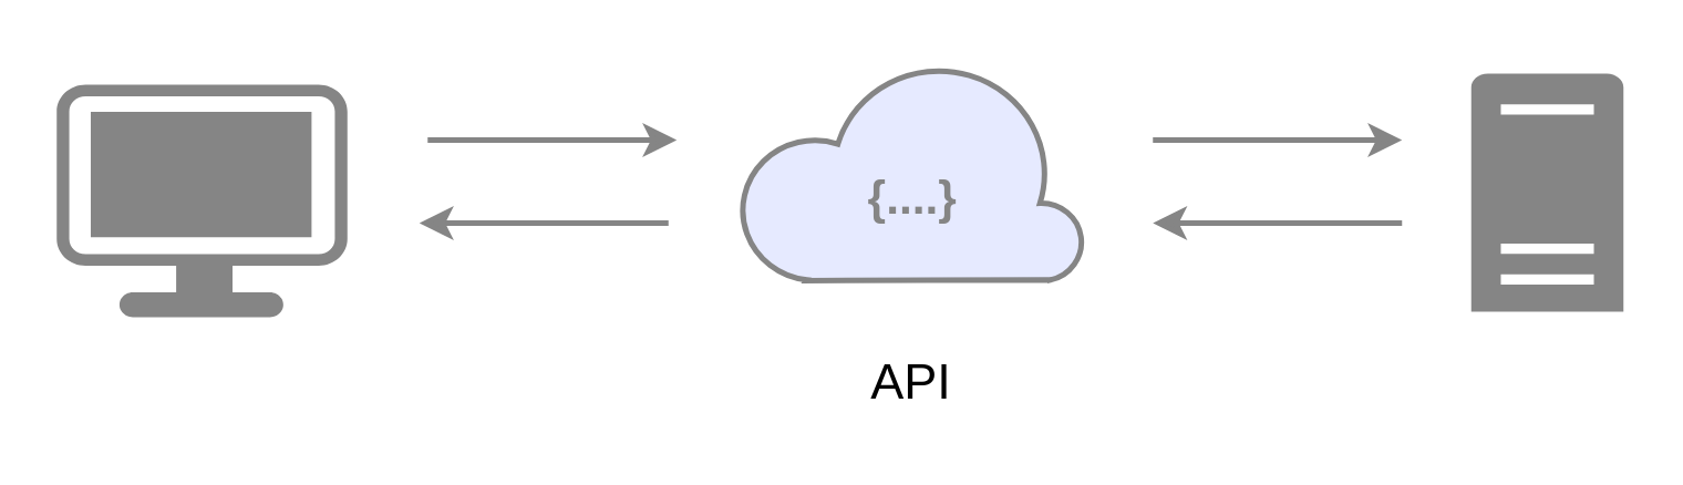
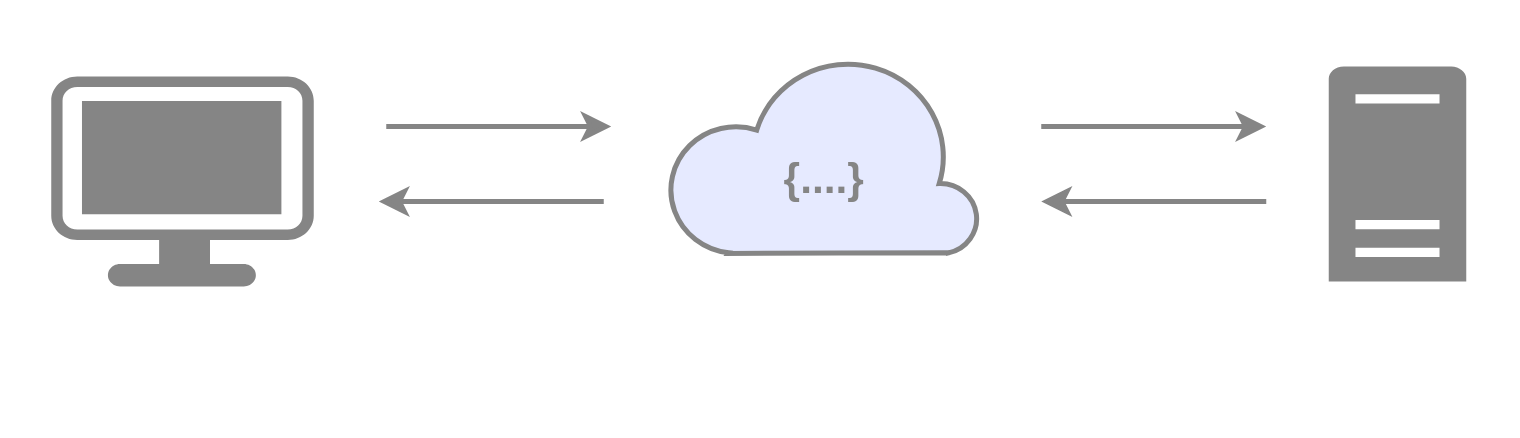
  <mxCell id="0" />
  <mxCell id="1" parent="0" />
  <mxCell id="2" value="&lt;font color=&quot;#858585&quot; style=&quot;font-size: 17px;&quot;&gt;&lt;b&gt;&lt;br&gt;{....}&lt;/b&gt;&lt;/font&gt;" style="aspect=fixed;pointerEvents=1;shadow=0;dashed=0;html=1;strokeColor=#858585;labelPosition=center;verticalLabelPosition=middle;verticalAlign=middle;align=center;fillColor=#E6EAFF;shape=mxgraph.azure.cloud;gradientColor=none;strokeWidth=2;fontFamily=Helvetica;spacing=2;" parent="1" vertex="1"><mxGeometry x="266" y="20.75" width="125" height="80" as="geometry" /></mxCell>
- <mxCell id="3" value="API" style="text;html=1;strokeColor=none;fillColor=none;align=center;verticalAlign=middle;whiteSpace=wrap;rounded=0;fontFamily=Helvetica;fontSize=18;" parent="1" vertex="1"><mxGeometry x="298.5" y="122.5" width="60" height="30" as="geometry" /></mxCell>
  <mxCell id="4" value="" style="sketch=0;pointerEvents=1;shadow=0;dashed=0;html=1;strokeColor=none;fillColor=#858585;labelPosition=center;verticalLabelPosition=bottom;verticalAlign=top;outlineConnect=0;align=center;shape=mxgraph.office.servers.server_generic;" parent="1" vertex="1"><mxGeometry x="531" y="26" width="55" height="86" as="geometry" /></mxCell>
  <mxCell id="5" value="" style="points=[[0.03,0.03,0],[0.5,0,0],[0.97,0.03,0],[1,0.4,0],[0.97,0.745,0],[0.5,1,0],[0.03,0.745,0],[0,0.4,0]];verticalLabelPosition=bottom;sketch=0;html=1;verticalAlign=top;aspect=fixed;align=center;pointerEvents=1;shape=mxgraph.cisco19.workstation;fillColor=#858585;strokeColor=none;" parent="1" vertex="1"><mxGeometry x="20" y="30" width="105" height="84" as="geometry" /></mxCell>
  <mxCell id="6" value="" style="endArrow=classic;html=1;rounded=0;strokeColor=#858585;strokeWidth=2;" parent="1" edge="1"><mxGeometry width="50" height="50" relative="1" as="geometry"><mxPoint x="154" y="50" as="sourcePoint" /><mxPoint x="244" y="50" as="targetPoint" /></mxGeometry></mxCell>
  <mxCell id="7" value="" style="endArrow=classic;html=1;rounded=0;strokeColor=#858585;strokeWidth=2;" parent="1" edge="1"><mxGeometry width="50" height="50" relative="1" as="geometry"><mxPoint x="416" y="50" as="sourcePoint" /><mxPoint x="506" y="50" as="targetPoint" /></mxGeometry></mxCell>
  <mxCell id="8" value="" style="endArrow=classic;html=1;rounded=0;strokeColor=#858585;strokeWidth=2;" parent="1" edge="1"><mxGeometry width="50" height="50" relative="1" as="geometry"><mxPoint x="241" y="80" as="sourcePoint" /><mxPoint x="151" y="80" as="targetPoint" /></mxGeometry></mxCell>
  <mxCell id="9" value="" style="endArrow=classic;html=1;rounded=0;strokeColor=#858585;strokeWidth=2;" parent="1" edge="1"><mxGeometry width="50" height="50" relative="1" as="geometry"><mxPoint x="506" y="80" as="sourcePoint" /><mxPoint x="416" y="80" as="targetPoint" /></mxGeometry></mxCell>
